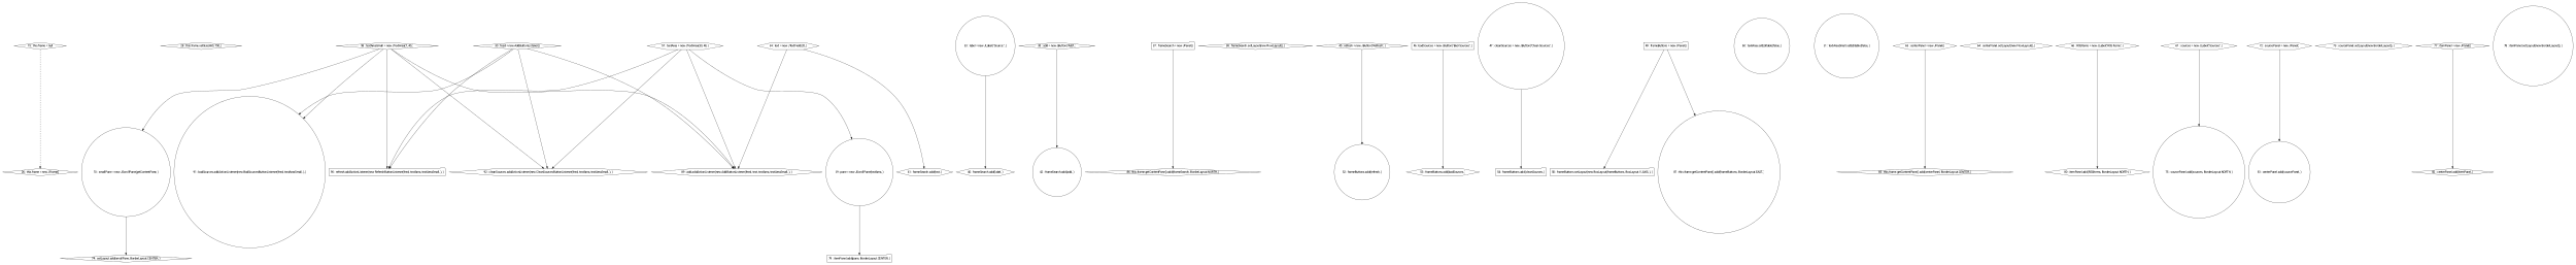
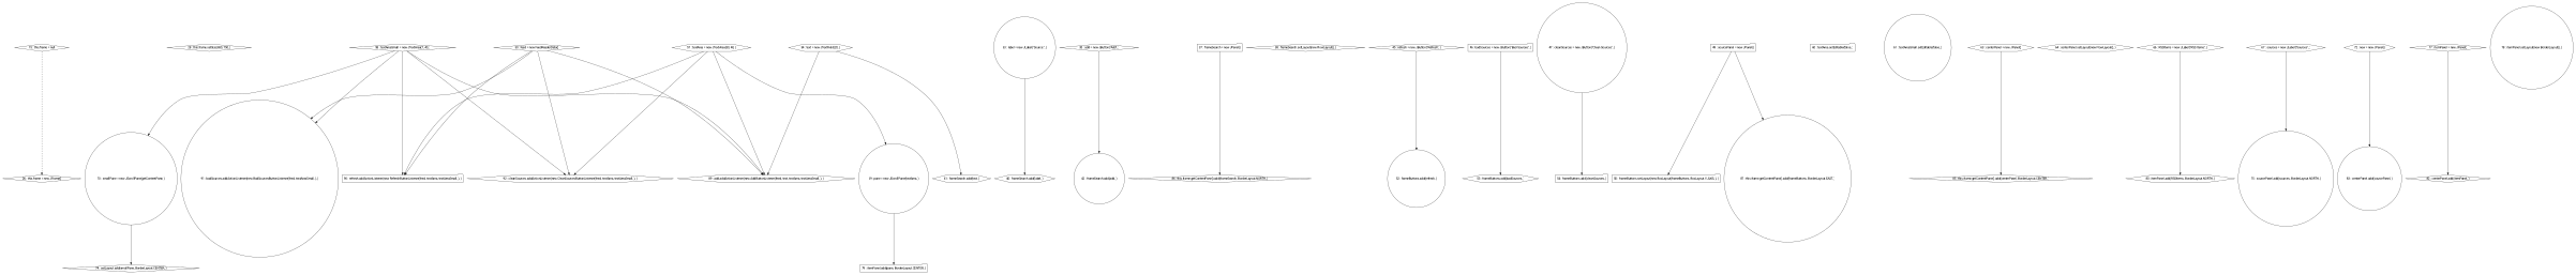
  digraph {
    fontname=Roboto
    node [fontname=Roboto shape=hexagon]
    edge [fontname=Roboto]
    "15 : this.frame = null" [shape=diamond]
    "26 : this.frame = new JFrame()" [shape=diamond]
    "28 : this.frame.setSize(650, 750, )" [shape=diamond]
-   "30 : feed = new FeedReaderData()" [shape=diamond label="30 : feed = new AddButtonListener()"]
+   "30 : feed = new FeedReaderData()" [shape=diamond]
    "92 : cleanSources.addActionListener(new CleanSourcesButtonListener(feed, textArea, textAreaSmall, ), )"
    "91 : badSources.addActionListener(new BadSourcesButtonListener(feed, textAreaSmall, ), )" [shape=circle]
    "90 : refresh.addActionListener(new RefreshButtonListener(feed, textArea, textAreaSmall, ), )" [shape=folder]
    "89 : add.addActionListener(new AddButtonListener(feed, text, textArea, textAreaSmall, ), )"
    "40 : frameSearch.add(label, )"
    "33 : label = new JLabel(\"Source:\", )" [shape=circle]
    "34 : text = new JTextField(20, )"
    "41 : frameSearch.add(text, )"
    "35 : add = new JButton(\"Add\", )" [shape=diamond]
    "42 : frameSearch.add(add, )" [shape=circle]
    "37 : frameSearch = new JPanel()" [shape=folder]
    "86 : this.frame.getContentPane().add(frameSearch, BorderLayout.NORTH, )" [shape=diamond]
    "38 : frameSearch.setLayout(new FlowLayout(), )" [shape=diamond]
    "45 : refresh = new JButton(\"Refresh\", )" [shape=diamond]
    "52 : frameButtons.add(refresh, )" [shape=circle]
    "46 : badSources = new JButton(\"Bad Sources\", )" [shape=folder]
    "53 : frameButtons.add(badSources, )"
    "54 : frameButtons.add(cleanSources, )" [shape=folder]
    "47 : cleanSources = new JButton(\"Clean Sources\", )" [shape=circle]
-   "49 : frameButtons = new JPanel()" [shape=folder]
+   "49 : frameButtons = new JPanel()" [shape=folder label="49 : sourcePanel = new JPanel()"]
    "50 : frameButtons.setLayout(new BoxLayout(frameButtons, BoxLayout.Y_AXIS, ), )" [shape=folder]
    "87 : this.frame.getContentPane().add(frameButtons, BorderLayout.EAST, )" [shape=circle]
    "57 : textArea = new JTextArea(30, 40, )"
    "69 : pane = new JScrollPane(textArea, )" [shape=circle]
    "79 : itemPanel.add(pane, BorderLayout.CENTER, )" [shape=folder]
    "58 : textAreaSmall = new JTextArea(7, 40, )" [shape=diamond]
    n31 [label="70 : smallPane = new JScrollPane(getContentPane, )" shape=circle]
    n32 [label="74 : setLayout.add(smallPane, BorderLayout.CENTER, )" shape=diamond]
-   "60 : textArea.setEditable(false, )" [shape=circle]
+   "60 : textArea.setEditable(false, )" [shape=folder]
    "61 : textAreaSmall.setEditable(false, )" [shape=circle]
    "63 : centerPanel = new JPanel()"
    "85 : this.frame.getContentPane().add(centerPanel, BorderLayout.CENTER, )" [shape=diamond]
    "64 : centerPanel.setLayout(new FlowLayout(), )"
    "66 : RSSItems = new JLabel(\"RSS Items\", )"
    "80 : itemPanel.add(RSSItems, BorderLayout.NORTH, )"
    "67 : sources = new JLabel(\"Sources\", )"
    "75 : sourcePanel.add(sources, BorderLayout.NORTH, )" [shape=circle]
-   "72 : sourcePanel = new JPanel()"
+   "72 : sourcePanel = new JPanel()" [label="72 : new = new JPanel()"]
    "83 : centerPanel.add(sourcePanel, )" [shape=circle]
-   "73 : sourcePanel.setLayout(new BorderLayout(), )"
    "77 : itemPanel = new JPanel()" [shape=diamond]
    "82 : centerPanel.add(itemPanel, )" [shape=diamond]
    "78 : itemPanel.setLayout(new BorderLayout(), )" [shape=circle]
    "15 : this.frame = null" -> "26 : this.frame = new JFrame()" [style=dashed]
    "30 : feed = new FeedReaderData()" -> "92 : cleanSources.addActionListener(new CleanSourcesButtonListener(feed, textArea, textAreaSmall, ), )"
    "30 : feed = new FeedReaderData()" -> "91 : badSources.addActionListener(new BadSourcesButtonListener(feed, textAreaSmall, ), )"
    "30 : feed = new FeedReaderData()" -> "90 : refresh.addActionListener(new RefreshButtonListener(feed, textArea, textAreaSmall, ), )"
    "30 : feed = new FeedReaderData()" -> "89 : add.addActionListener(new AddButtonListener(feed, text, textArea, textAreaSmall, ), )"
    "33 : label = new JLabel(\"Source:\", )" -> "40 : frameSearch.add(label, )"
    "34 : text = new JTextField(20, )" -> "89 : add.addActionListener(new AddButtonListener(feed, text, textArea, textAreaSmall, ), )"
    "34 : text = new JTextField(20, )" -> "41 : frameSearch.add(text, )"
    "35 : add = new JButton(\"Add\", )" -> "42 : frameSearch.add(add, )"
    "37 : frameSearch = new JPanel()" -> "86 : this.frame.getContentPane().add(frameSearch, BorderLayout.NORTH, )"
    "45 : refresh = new JButton(\"Refresh\", )" -> "52 : frameButtons.add(refresh, )"
    "46 : badSources = new JButton(\"Bad Sources\", )" -> "53 : frameButtons.add(badSources, )"
    "47 : cleanSources = new JButton(\"Clean Sources\", )" -> "54 : frameButtons.add(cleanSources, )"
    "49 : frameButtons = new JPanel()" -> "50 : frameButtons.setLayout(new BoxLayout(frameButtons, BoxLayout.Y_AXIS, ), )"
    "49 : frameButtons = new JPanel()" -> "87 : this.frame.getContentPane().add(frameButtons, BorderLayout.EAST, )"
    "57 : textArea = new JTextArea(30, 40, )" -> "92 : cleanSources.addActionListener(new CleanSourcesButtonListener(feed, textArea, textAreaSmall, ), )"
    "57 : textArea = new JTextArea(30, 40, )" -> "90 : refresh.addActionListener(new RefreshButtonListener(feed, textArea, textAreaSmall, ), )"
    "57 : textArea = new JTextArea(30, 40, )" -> "89 : add.addActionListener(new AddButtonListener(feed, text, textArea, textAreaSmall, ), )"
    "57 : textArea = new JTextArea(30, 40, )" -> "69 : pane = new JScrollPane(textArea, )"
    "69 : pane = new JScrollPane(textArea, )" -> "79 : itemPanel.add(pane, BorderLayout.CENTER, )"
    "58 : textAreaSmall = new JTextArea(7, 40, )" -> "92 : cleanSources.addActionListener(new CleanSourcesButtonListener(feed, textArea, textAreaSmall, ), )"
    "58 : textAreaSmall = new JTextArea(7, 40, )" -> "91 : badSources.addActionListener(new BadSourcesButtonListener(feed, textAreaSmall, ), )"
    "58 : textAreaSmall = new JTextArea(7, 40, )" -> "90 : refresh.addActionListener(new RefreshButtonListener(feed, textArea, textAreaSmall, ), )"
    "58 : textAreaSmall = new JTextArea(7, 40, )" -> "89 : add.addActionListener(new AddButtonListener(feed, text, textArea, textAreaSmall, ), )"
    "58 : textAreaSmall = new JTextArea(7, 40, )" -> n31
    n31 -> n32
    "63 : centerPanel = new JPanel()" -> "85 : this.frame.getContentPane().add(centerPanel, BorderLayout.CENTER, )"
    "66 : RSSItems = new JLabel(\"RSS Items\", )" -> "80 : itemPanel.add(RSSItems, BorderLayout.NORTH, )"
    "67 : sources = new JLabel(\"Sources\", )" -> "75 : sourcePanel.add(sources, BorderLayout.NORTH, )"
    "72 : sourcePanel = new JPanel()" -> "83 : centerPanel.add(sourcePanel, )"
    "77 : itemPanel = new JPanel()" -> "82 : centerPanel.add(itemPanel, )"
  }
